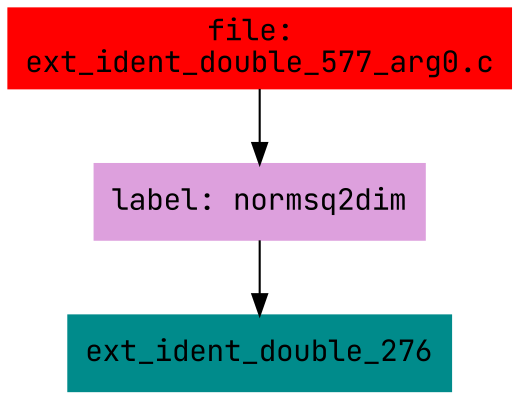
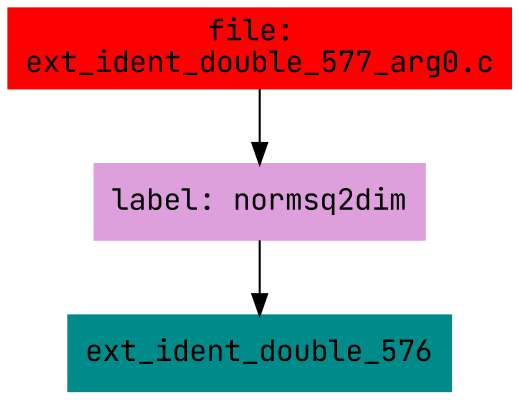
  digraph {
    fontname="JetBrains Mono"
    node [shape=box style=filled fontname="JetBrains Mono"]
    edge [fontname="JetBrains Mono"]
    n1 [color=red label="file: \next_ident_double_577_arg0.c"]
    n2 [color=plum label="label: normsq2dim"]
-   n3 [color=cyan4 label=ext_ident_double_276]
+   n3 [color=cyan4 label=ext_ident_double_576]
    n1 -> n2
    n2 -> n3
  }
